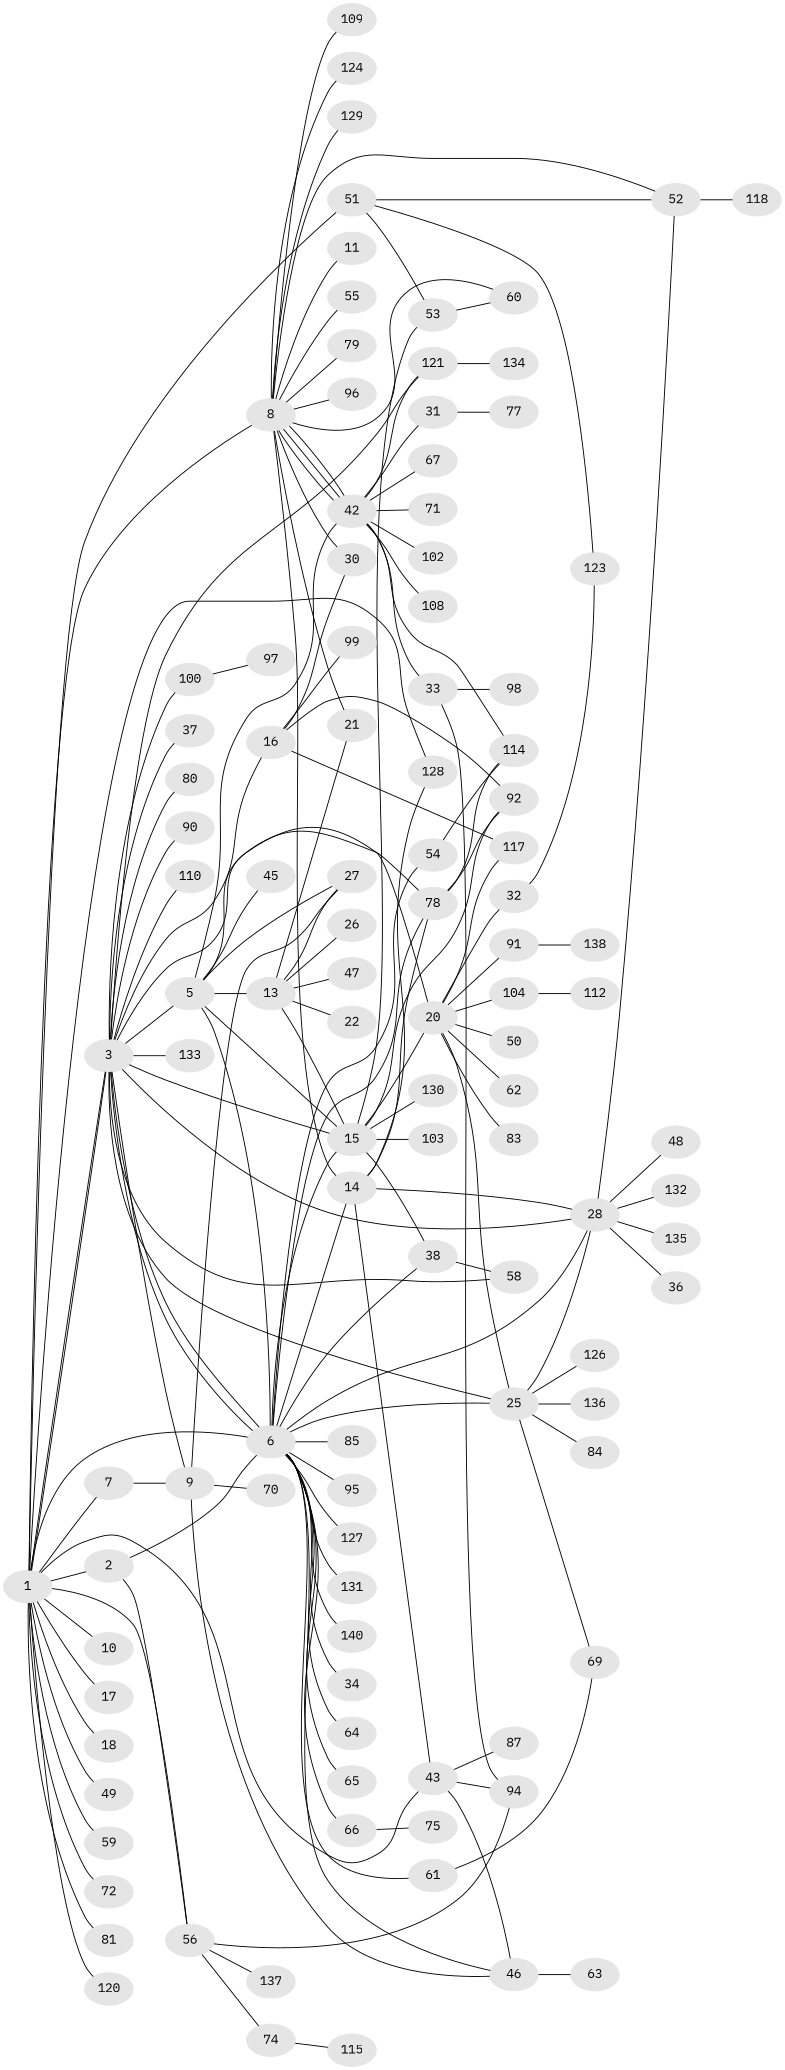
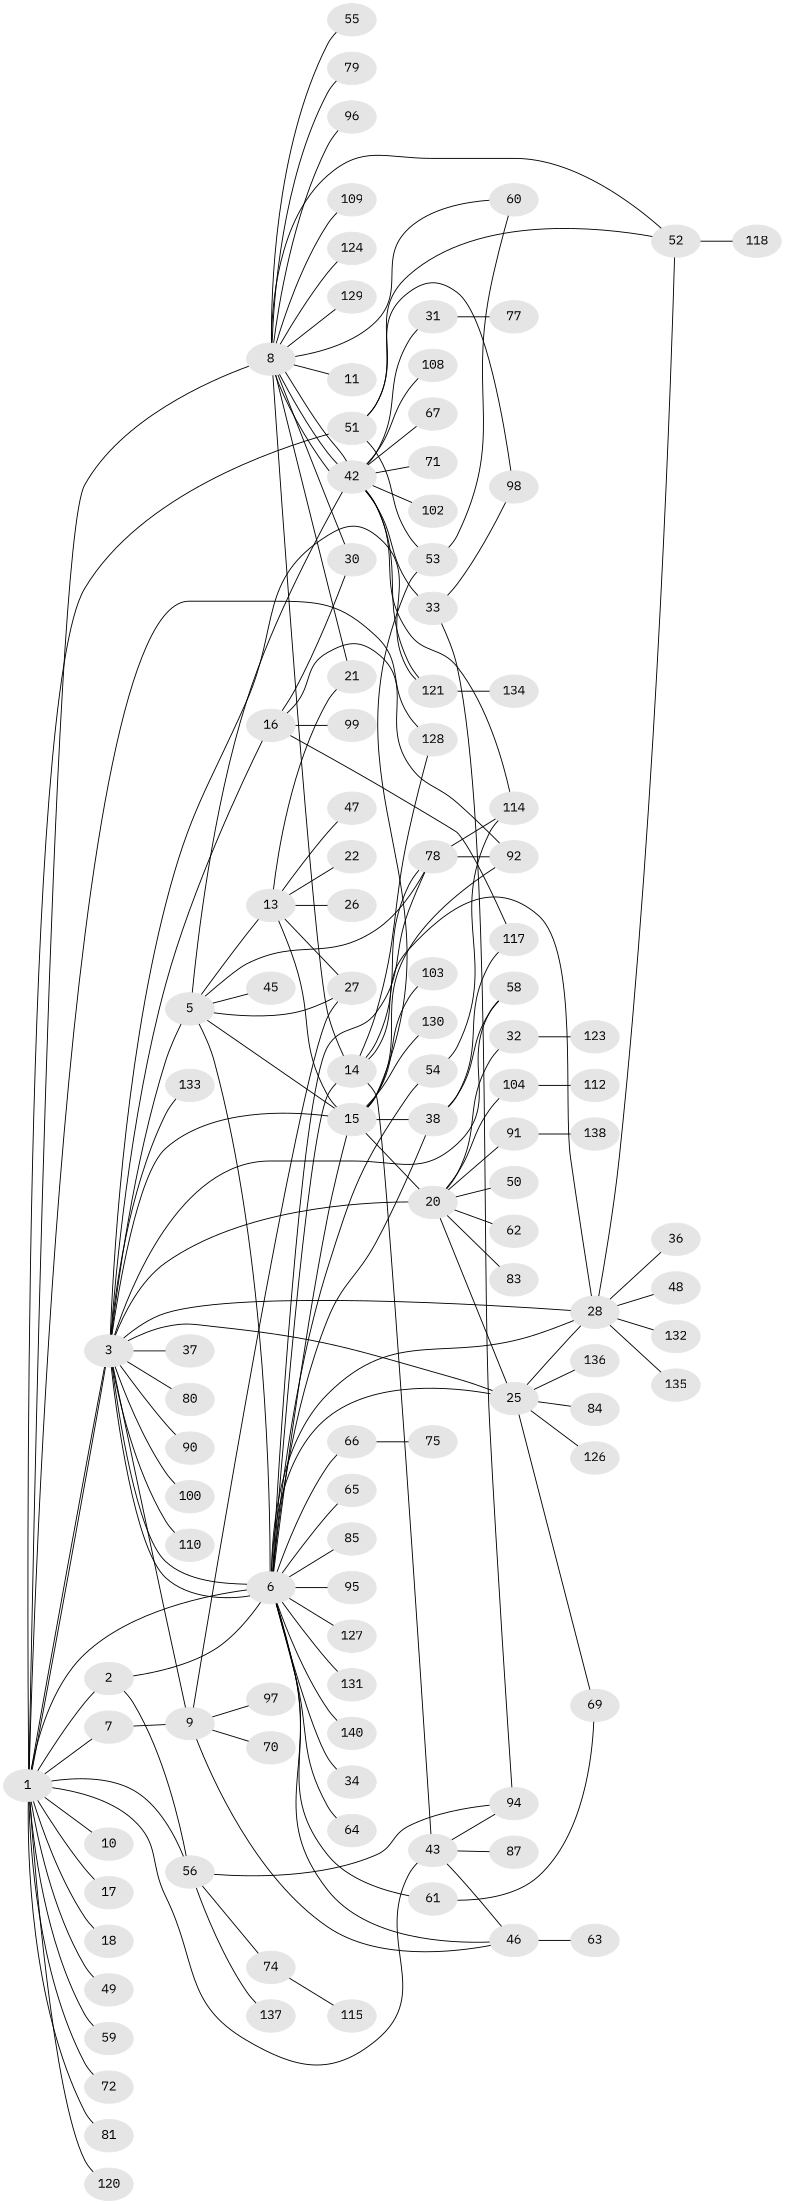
  graph {
    fontname="IBM Plex Mono"
    rankdir=LR
    node [color=gray90 fontname="IBM Plex Mono" style=filled]
    edge [fontname="IBM Plex Mono"]
    1 [super="+4"]
    2
    3 [super="+113"]
    6 [super="+42"]
    7 [super="+57"]
    8 [super="+125"]
    10
    17
    18
    43 [super="+101"]
    49
    51
    56 [super="+68"]
    59
    72
    81
    120 [super="+122"]
    128
    5 [super="+41"]
    9 [super="+86"]
    15 [super="+44"]
    16 [super="+24"]
    20 [super="+23"]
    25 [super="+39"]
    28 [super="+107"]
    37 [super="+119"]
    58
    80
    90
    100 [super="+139"]
    110
    121
    133
    78 [super="+89"]
    14 [super="+106"]
    34
    46 [super="+82"]
    54 [super="+88"]
    61
    64
    65
    66 [super="+73"]
    85
    95
    127
    131
    140
    38 [super="+105"]
    n49 [label=42 super="+29"]
    11
    21
    30 [super="+35"]
    52 [super="+141"]
    55
    60
    79
    96
    109
    124
    129
    94
    87
    53 [super="+76"]
    123
    74
    137
    13 [super="+19"]
    27
    45
    70
    97
    92 [super="+116"]
    103
    130
    99
    117
    32
    50
    62
    83
    91
    104
    69
    84 [super="+111"]
    126
    136
    36
    48
    132
    135
    134
    31 [super="+93"]
    33 [super="+40"]
    67
    71
    102
    108
    114
    22
    26
    47
    63
    75
    118
    77
    98
    138
    112
    115
    1 -- 2
    1 -- 3
    1 -- 3
    1 -- 6
    1 -- 7
    1 -- 8
    1 -- 10
    1 -- 17
    1 -- 18
    1 -- 43
    1 -- 49
    1 -- 51
    1 -- 56
    1 -- 59
    1 -- 72
    1 -- 81
    1 -- 120
    1 -- 128
    2 -- 6
    2 -- 56
    3 -- 6
    3 -- 6
    3 -- 5
    3 -- 9
    3 -- 15
    3 -- 16
    3 -- 20
    3 -- 25
    3 -- 28
    3 -- 37
    3 -- 58
    3 -- 80
    3 -- 90
    3 -- 100
    3 -- 110
    3 -- 121
    3 -- 133
    6 -- 15
    6 -- 25
    6 -- 28
    6 -- 78
    6 -- 14
    6 -- 34
    6 -- 46
    6 -- 54
    6 -- 61
    6 -- 64
    6 -- 65
    6 -- 66
    6 -- 85
    6 -- 95
    6 -- 127
    6 -- 131
    6 -- 140
    6 -- 38
    7 -- 9
    8 -- 14
    8 -- n49
    8 -- n49
    8 -- n49
    8 -- 11
    8 -- 21
    8 -- 30
    8 -- 52
    8 -- 55
    8 -- 60
    8 -- 79
    8 -- 96
    8 -- 109
    8 -- 124
    8 -- 129
    43 -- 46
    43 -- 94
    43 -- 87
    51 -- 52
    51 -- 53
-   51 -- 123
+   51 -- 98
    56 -- 94
    56 -- 74
    56 -- 137
    5 -- 6
    5 -- 15
    5 -- 78
    5 -- n49
    5 -- 13
    5 -- 27
    5 -- 45
    9 -- 46
    9 -- 27
    9 -- 70
-   100 -- 97
+   9 -- 97
    15 -- 20
    15 -- 38 [weight=2]
    15 -- 53
    15 -- 92
    15 -- 103
    15 -- 130
    16 -- 30
    16 -- 92
    16 -- 99
    16 -- 117
    20 -- 25
-   20 -- 117
+   38 -- 117
    20 -- 32
    20 -- 50
    20 -- 62
    20 -- 83
    20 -- 91
    20 -- 104
    25 -- 28
    25 -- 69
    25 -- 84
    25 -- 126
    25 -- 136
    28 -- 52
    28 -- 36
    28 -- 48
    28 -- 132
    28 -- 135
    121 -- 134
    78 -- 92
    78 -- 114
    14 -- 43
    14 -- 128
    14 -- 28
    14 -- 78
    46 -- 63
    54 -- 114
    61 -- 69
    66 -- 75
    38 -- 58
    n49 -- 121
    n49 -- 31
    n49 -- 33
    n49 -- 67
    n49 -- 71
    n49 -- 102
    n49 -- 108
    n49 -- 114
    52 -- 118
    53 -- 60
    74 -- 115
    13 -- 15
    13 -- 21
    13 -- 27
    13 -- 22
    13 -- 26
    13 -- 47
    32 -- 123
    91 -- 138
    104 -- 112
    31 -- 77
    33 -- 94
    33 -- 98
  }
